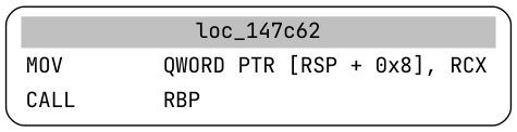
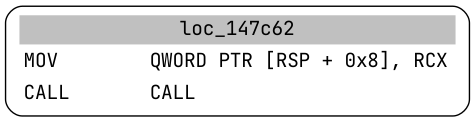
  digraph {
    rankdir=LR
    fontname="JetBrains Mono"
-   n1 [fontname="JetBrains Mono" label=<<table border="0" cellborder="0" cellpadding="3"><tr><td align="center" colspan="2" bgcolor="grey">loc_147c62</td></tr><tr><td align="left">MOV        QWORD PTR [RSP + 0x8], RCX</td></tr><tr><td align="left">CALL       RBP</td></tr></table>> shape=Mrecord]
+   n1 [fontname="JetBrains Mono" label=<<table border="0" cellborder="0" cellpadding="3"><tr><td align="center" colspan="2" bgcolor="grey">loc_147c62</td></tr><tr><td align="left">MOV        QWORD PTR [RSP + 0x8], RCX</td></tr><tr><td align="left">CALL       CALL</td></tr></table>> shape=Mrecord]
  }
